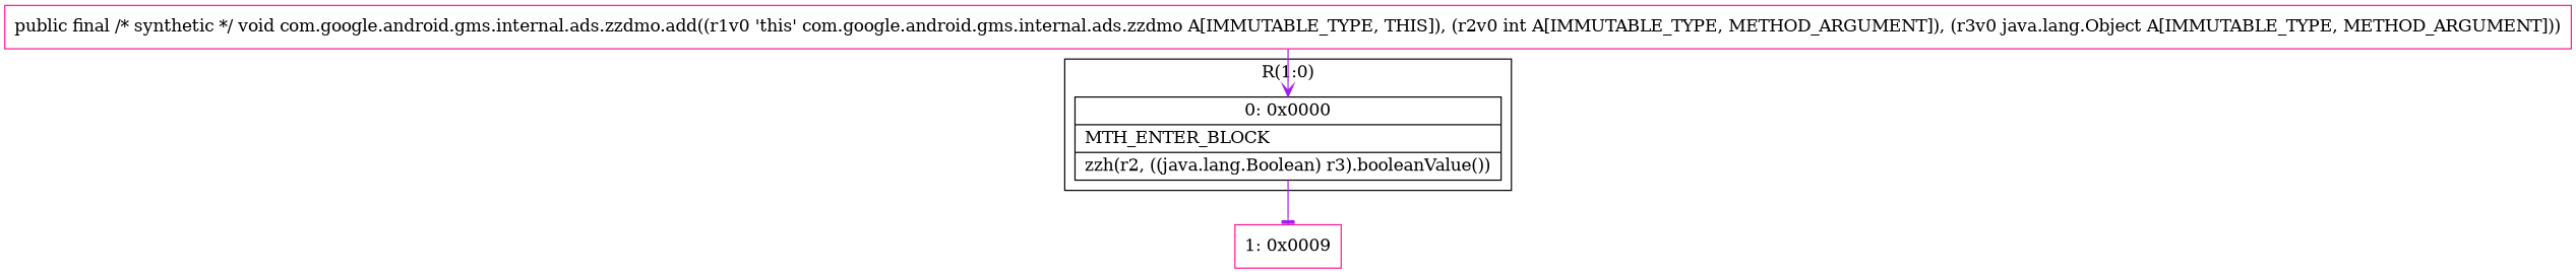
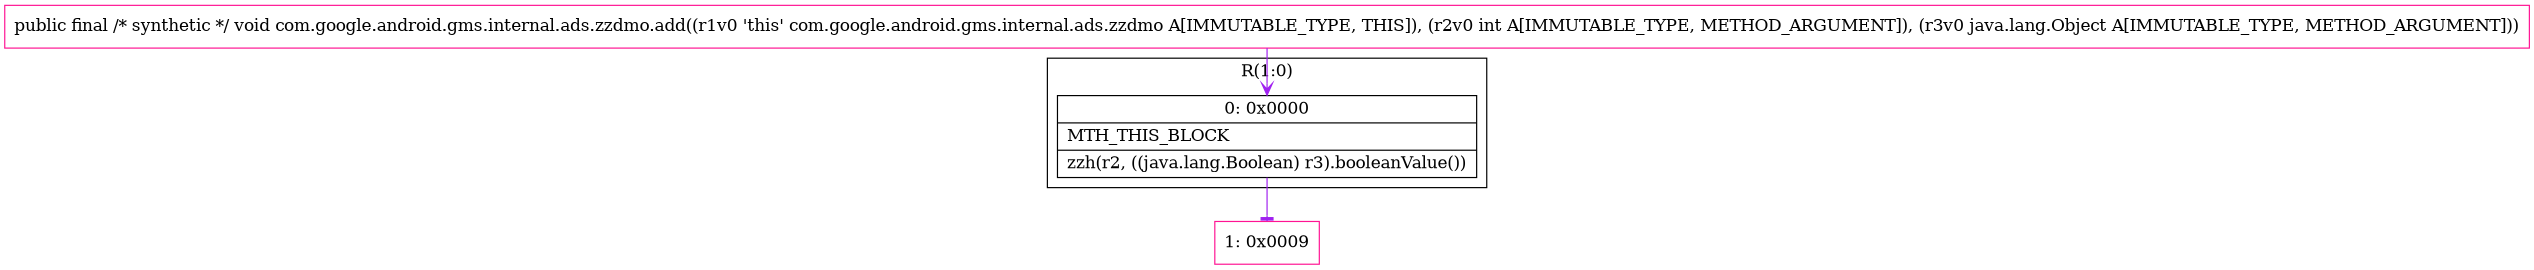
  digraph {
    node [color=deeppink shape=record]
    edge [color=purple]
-   n1 [color=black label="{0\:\ 0x0000|MTH_ENTER_BLOCK\l|zzh(r2, ((java.lang.Boolean) r3).booleanValue())\l}"]
+   n1 [color=black label="{0\:\ 0x0000|MTH_THIS_BLOCK\l|zzh(r2, ((java.lang.Boolean) r3).booleanValue())\l}"]
    n2 [label="{1\:\ 0x0009}"]
    n3 [label="{public final \/* synthetic *\/ void com.google.android.gms.internal.ads.zzdmo.add((r1v0 'this' com.google.android.gms.internal.ads.zzdmo A[IMMUTABLE_TYPE, THIS]), (r2v0 int A[IMMUTABLE_TYPE, METHOD_ARGUMENT]), (r3v0 java.lang.Object A[IMMUTABLE_TYPE, METHOD_ARGUMENT])) }"]
    subgraph cluster_1 {
      label="R(1:0)"
      n1
    }
    n1 -> n2 [arrowhead=tee]
    n3 -> n1 [arrowhead=vee]
  }
